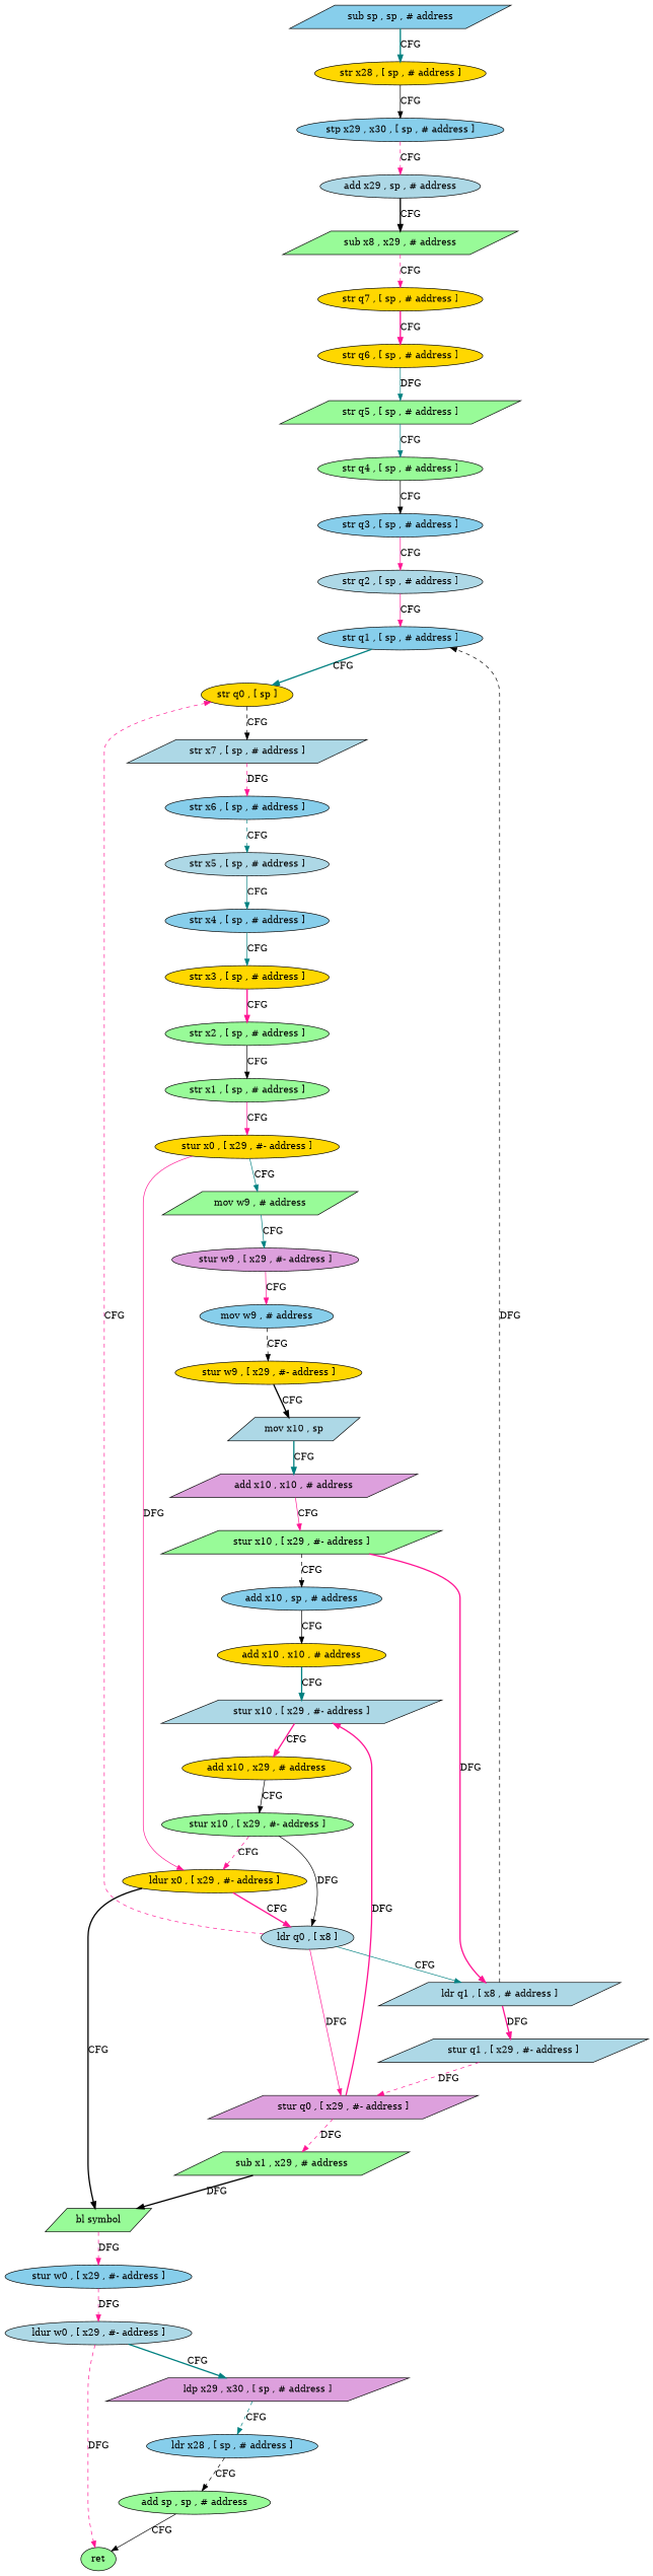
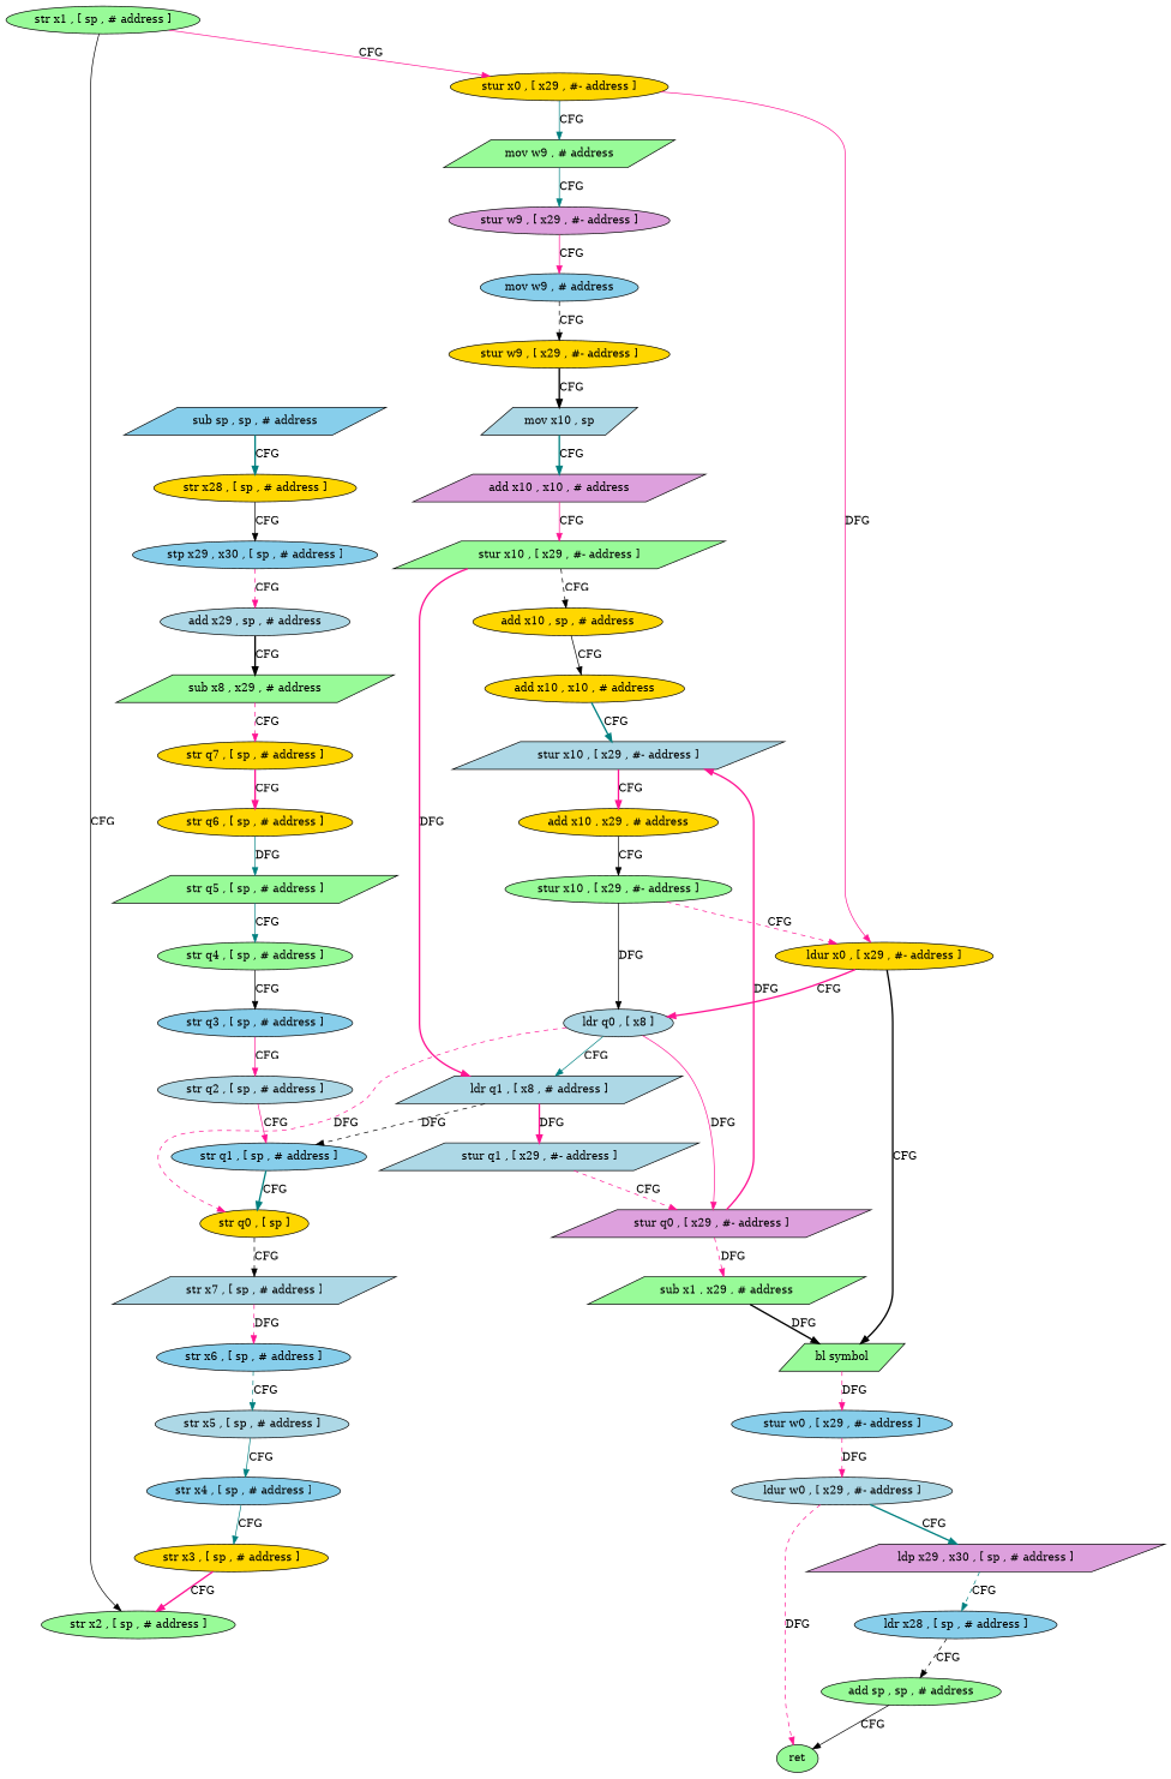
  digraph {
    node [fillcolor=palegreen shape=ellipse style=filled]
    edge [color=deeppink style=solid]
    n1 [fillcolor=skyblue label="sub sp , sp , # address" shape=parallelogram]
    n2 [fillcolor=gold label="str x28 , [ sp , # address ]"]
    n3 [fillcolor=skyblue label="stp x29 , x30 , [ sp , # address ]"]
    n4 [fillcolor=lightblue label="add x29 , sp , # address"]
    n5 [label="sub x8 , x29 , # address" shape=parallelogram]
    n6 [fillcolor=gold label="str q7 , [ sp , # address ]"]
    n7 [fillcolor=gold label="str q6 , [ sp , # address ]"]
    n8 [label="str q5 , [ sp , # address ]" shape=parallelogram]
    n9 [label="str q4 , [ sp , # address ]"]
    n10 [fillcolor=skyblue label="str q3 , [ sp , # address ]"]
    n11 [fillcolor=lightblue label="str q2 , [ sp , # address ]"]
    n12 [fillcolor=skyblue label="str q1 , [ sp , # address ]"]
    n13 [fillcolor=gold label="str q0 , [ sp ]"]
    n14 [fillcolor=lightblue label="str x7 , [ sp , # address ]" shape=parallelogram]
    n15 [fillcolor=skyblue label="str x6 , [ sp , # address ]"]
    n16 [fillcolor=lightblue label="str x5 , [ sp , # address ]"]
    n17 [fillcolor=skyblue label="str x4 , [ sp , # address ]"]
    n18 [fillcolor=gold label="str x3 , [ sp , # address ]"]
    n19 [label="str x2 , [ sp , # address ]"]
    n20 [label="str x1 , [ sp , # address ]"]
    n21 [fillcolor=gold label="stur x0 , [ x29 , #- address ]"]
    n22 [label="mov w9 , # address" shape=parallelogram]
    n23 [fillcolor=gold label="ldur x0 , [ x29 , #- address ]"]
    n24 [fillcolor=plum label="stur w9 , [ x29 , #- address ]"]
    n25 [fillcolor=lightblue label="ldr q0 , [ x8 ]"]
    n26 [label="bl symbol" shape=parallelogram]
    n27 [fillcolor=skyblue label="mov w9 , # address"]
    n28 [fillcolor=gold label="stur w9 , [ x29 , #- address ]"]
    n29 [fillcolor=lightblue label="mov x10 , sp" shape=parallelogram]
    n30 [fillcolor=plum label="add x10 , x10 , # address" shape=parallelogram]
    n31 [label="stur x10 , [ x29 , #- address ]" shape=parallelogram]
-   n32 [fillcolor=skyblue label="add x10 , sp , # address"]
+   n32 [fillcolor=gold label="add x10 , sp , # address"]
    n33 [fillcolor=lightblue label="ldr q1 , [ x8 , # address ]" shape=parallelogram]
    n34 [fillcolor=gold label="add x10 , x10 , # address"]
    n35 [fillcolor=lightblue label="stur q1 , [ x29 , #- address ]" shape=parallelogram]
    n36 [fillcolor=lightblue label="stur x10 , [ x29 , #- address ]" shape=parallelogram]
    n37 [fillcolor=gold label="add x10 , x29 , # address"]
    n38 [label="stur x10 , [ x29 , #- address ]"]
    n39 [fillcolor=plum label="stur q0 , [ x29 , #- address ]" shape=parallelogram]
    n40 [fillcolor=skyblue label="stur w0 , [ x29 , #- address ]"]
    n41 [label="sub x1 , x29 , # address" shape=parallelogram]
    n42 [fillcolor=lightblue label="ldur w0 , [ x29 , #- address ]"]
    n43 [fillcolor=plum label="ldp x29 , x30 , [ sp , # address ]" shape=parallelogram]
    n44 [label=ret]
    n45 [fillcolor=skyblue label="ldr x28 , [ sp , # address ]"]
    n46 [label="add sp , sp , # address"]
    n1 -> n2 [color=teal label=CFG style=bold]
    n2 -> n3 [color=black label=CFG]
    n3 -> n4 [label=CFG style=dashed]
    n4 -> n5 [color=black label=CFG style=bold]
    n5 -> n6 [label=CFG style=dashed]
    n6 -> n7 [label=CFG style=bold]
    n7 -> n8 [color=teal label=DFG]
    n8 -> n9 [color=teal label=CFG]
    n9 -> n10 [color=black label=CFG]
    n10 -> n11 [label=CFG]
    n11 -> n12 [label=CFG]
    n12 -> n13 [color=teal label=CFG style=bold]
    n13 -> n14 [color=black label=CFG style=dashed]
    n14 -> n15 [label=DFG style=dashed]
    n15 -> n16 [color=teal label=CFG style=dashed]
    n16 -> n17 [color=teal label=CFG]
    n17 -> n18 [color=teal label=CFG]
    n18 -> n19 [label=CFG style=bold]
-   n19 -> n20 [color=black label=CFG]
+   n20 -> n19 [color=black label=CFG]
    n20 -> n21 [label=CFG]
    n21 -> n22 [color=teal label=CFG]
    n21 -> n23 [label=DFG]
    n22 -> n24 [color=teal label=CFG]
    n23 -> n25 [label=CFG style=bold]
    n23 -> n26 [color=black label=CFG style=bold]
    n24 -> n27 [label=CFG]
-   n25 -> n13 [label=CFG style=dashed]
+   n25 -> n13 [label=DFG style=dashed]
    n25 -> n33 [color=teal label=CFG]
    n25 -> n39 [label=DFG]
    n26 -> n40 [label=DFG style=dashed]
    n27 -> n28 [color=black label=CFG style=dashed]
    n28 -> n29 [color=black label=CFG style=bold]
    n29 -> n30 [color=teal label=CFG style=bold]
    n30 -> n31 [label=CFG]
    n31 -> n32 [color=black label=CFG style=dashed]
    n31 -> n33 [label=DFG style=bold]
    n32 -> n34 [color=black label=CFG]
    n33 -> n12 [color=black label=DFG style=dashed]
    n33 -> n35 [label=DFG style=bold]
    n34 -> n36 [color=teal label=CFG style=bold]
-   n35 -> n39 [label=DFG style=dashed]
+   n35 -> n39 [label=CFG style=dashed]
    n36 -> n37 [label=CFG style=bold]
    n37 -> n38 [color=black label=CFG]
    n38 -> n23 [label=CFG style=dashed]
    n38 -> n25 [color=black label=DFG]
    n39 -> n36 [label=DFG style=bold]
    n39 -> n41 [label=DFG style=dashed]
    n40 -> n42 [label=DFG style=dashed]
    n41 -> n26 [color=black label=DFG style=bold]
    n42 -> n43 [color=teal label=CFG style=bold]
    n42 -> n44 [label=DFG style=dashed]
    n43 -> n45 [color=teal label=CFG style=dashed]
    n45 -> n46 [color=black label=CFG style=dashed]
    n46 -> n44 [color=black label=CFG]
  }
